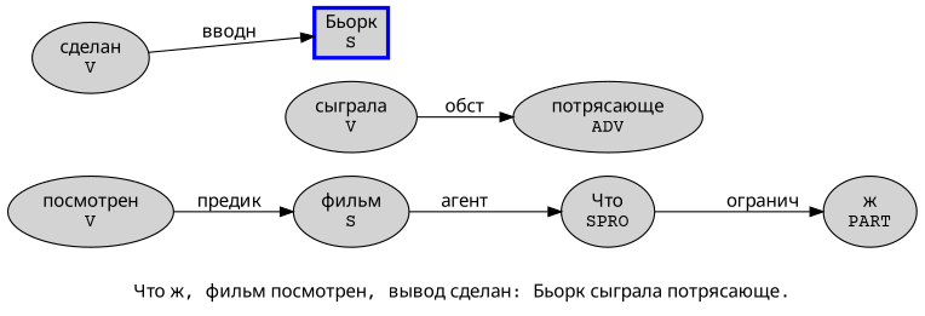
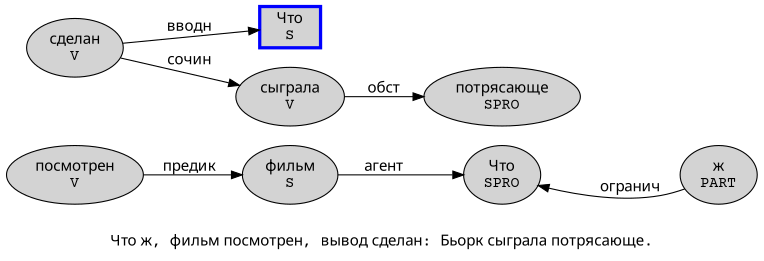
  digraph {
    fontname="Courier Prime"
    label="Что ж, фильм посмотрен, вывод сделан: Бьорк сыграла потрясающе."
    rankdir=LR
    node [fillcolor=lightgray fontname="Courier Prime" penwidth=1 shape=ellipse style=filled]
    edge [fontname="Courier Prime"]
    n1 [label="Что\nSPRO"]
    n2 [label="ж\nPART"]
    n3 [label="фильм\nS"]
    n4 [label="посмотрен\nV"]
    n5 [label="сделан\nV"]
-   n6 [color=blue label="Бьорк\nS" penwidth=3 shape=box]
+   n6 [color=blue label="Что\nS" penwidth=3 shape=box]
    n7 [label="сыграла\nV"]
-   n8 [label="потрясающе\nADV"]
-   n1 -> n2 [label="огранич"]
+   n8 [label="потрясающе\nSPRO"]
+   n2 -> n1 [label="огранич"]
    n3 -> n1 [label="агент"]
    n4 -> n3 [label="предик"]
    n5 -> n6 [label="вводн"]
+   n5 -> n7 [label="сочин"]
    n7 -> n8 [label="обст"]
  }
